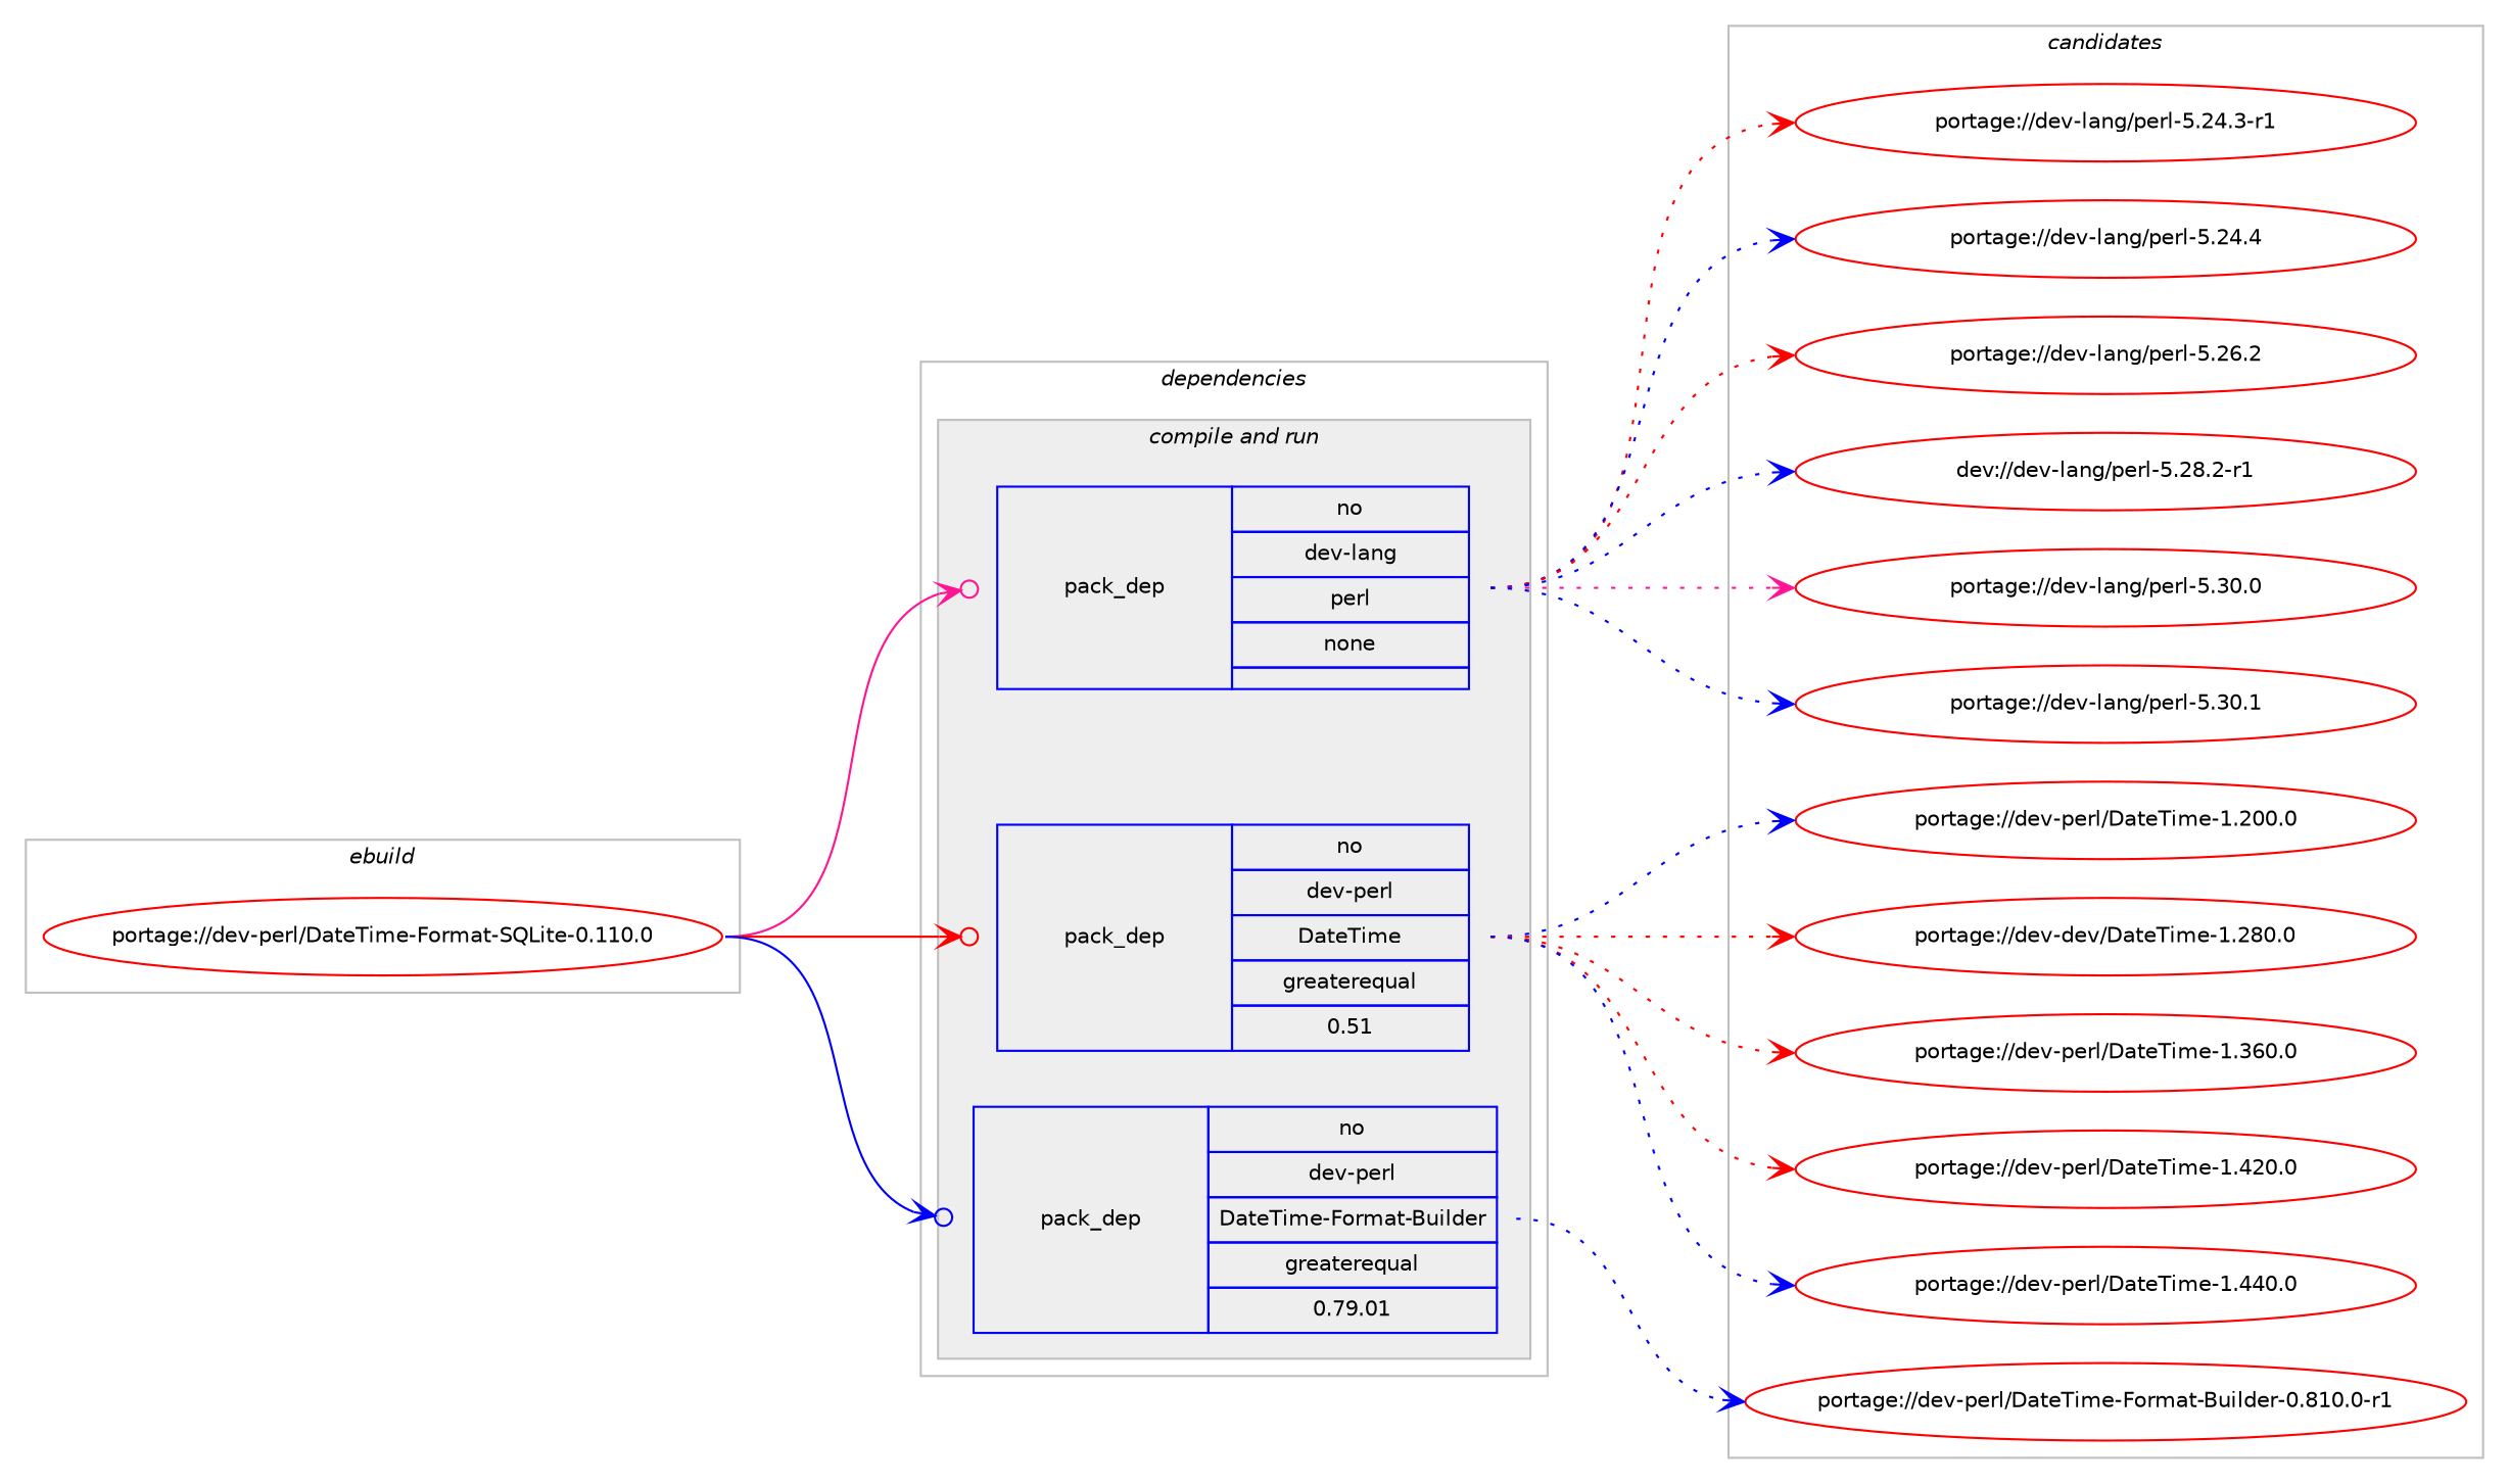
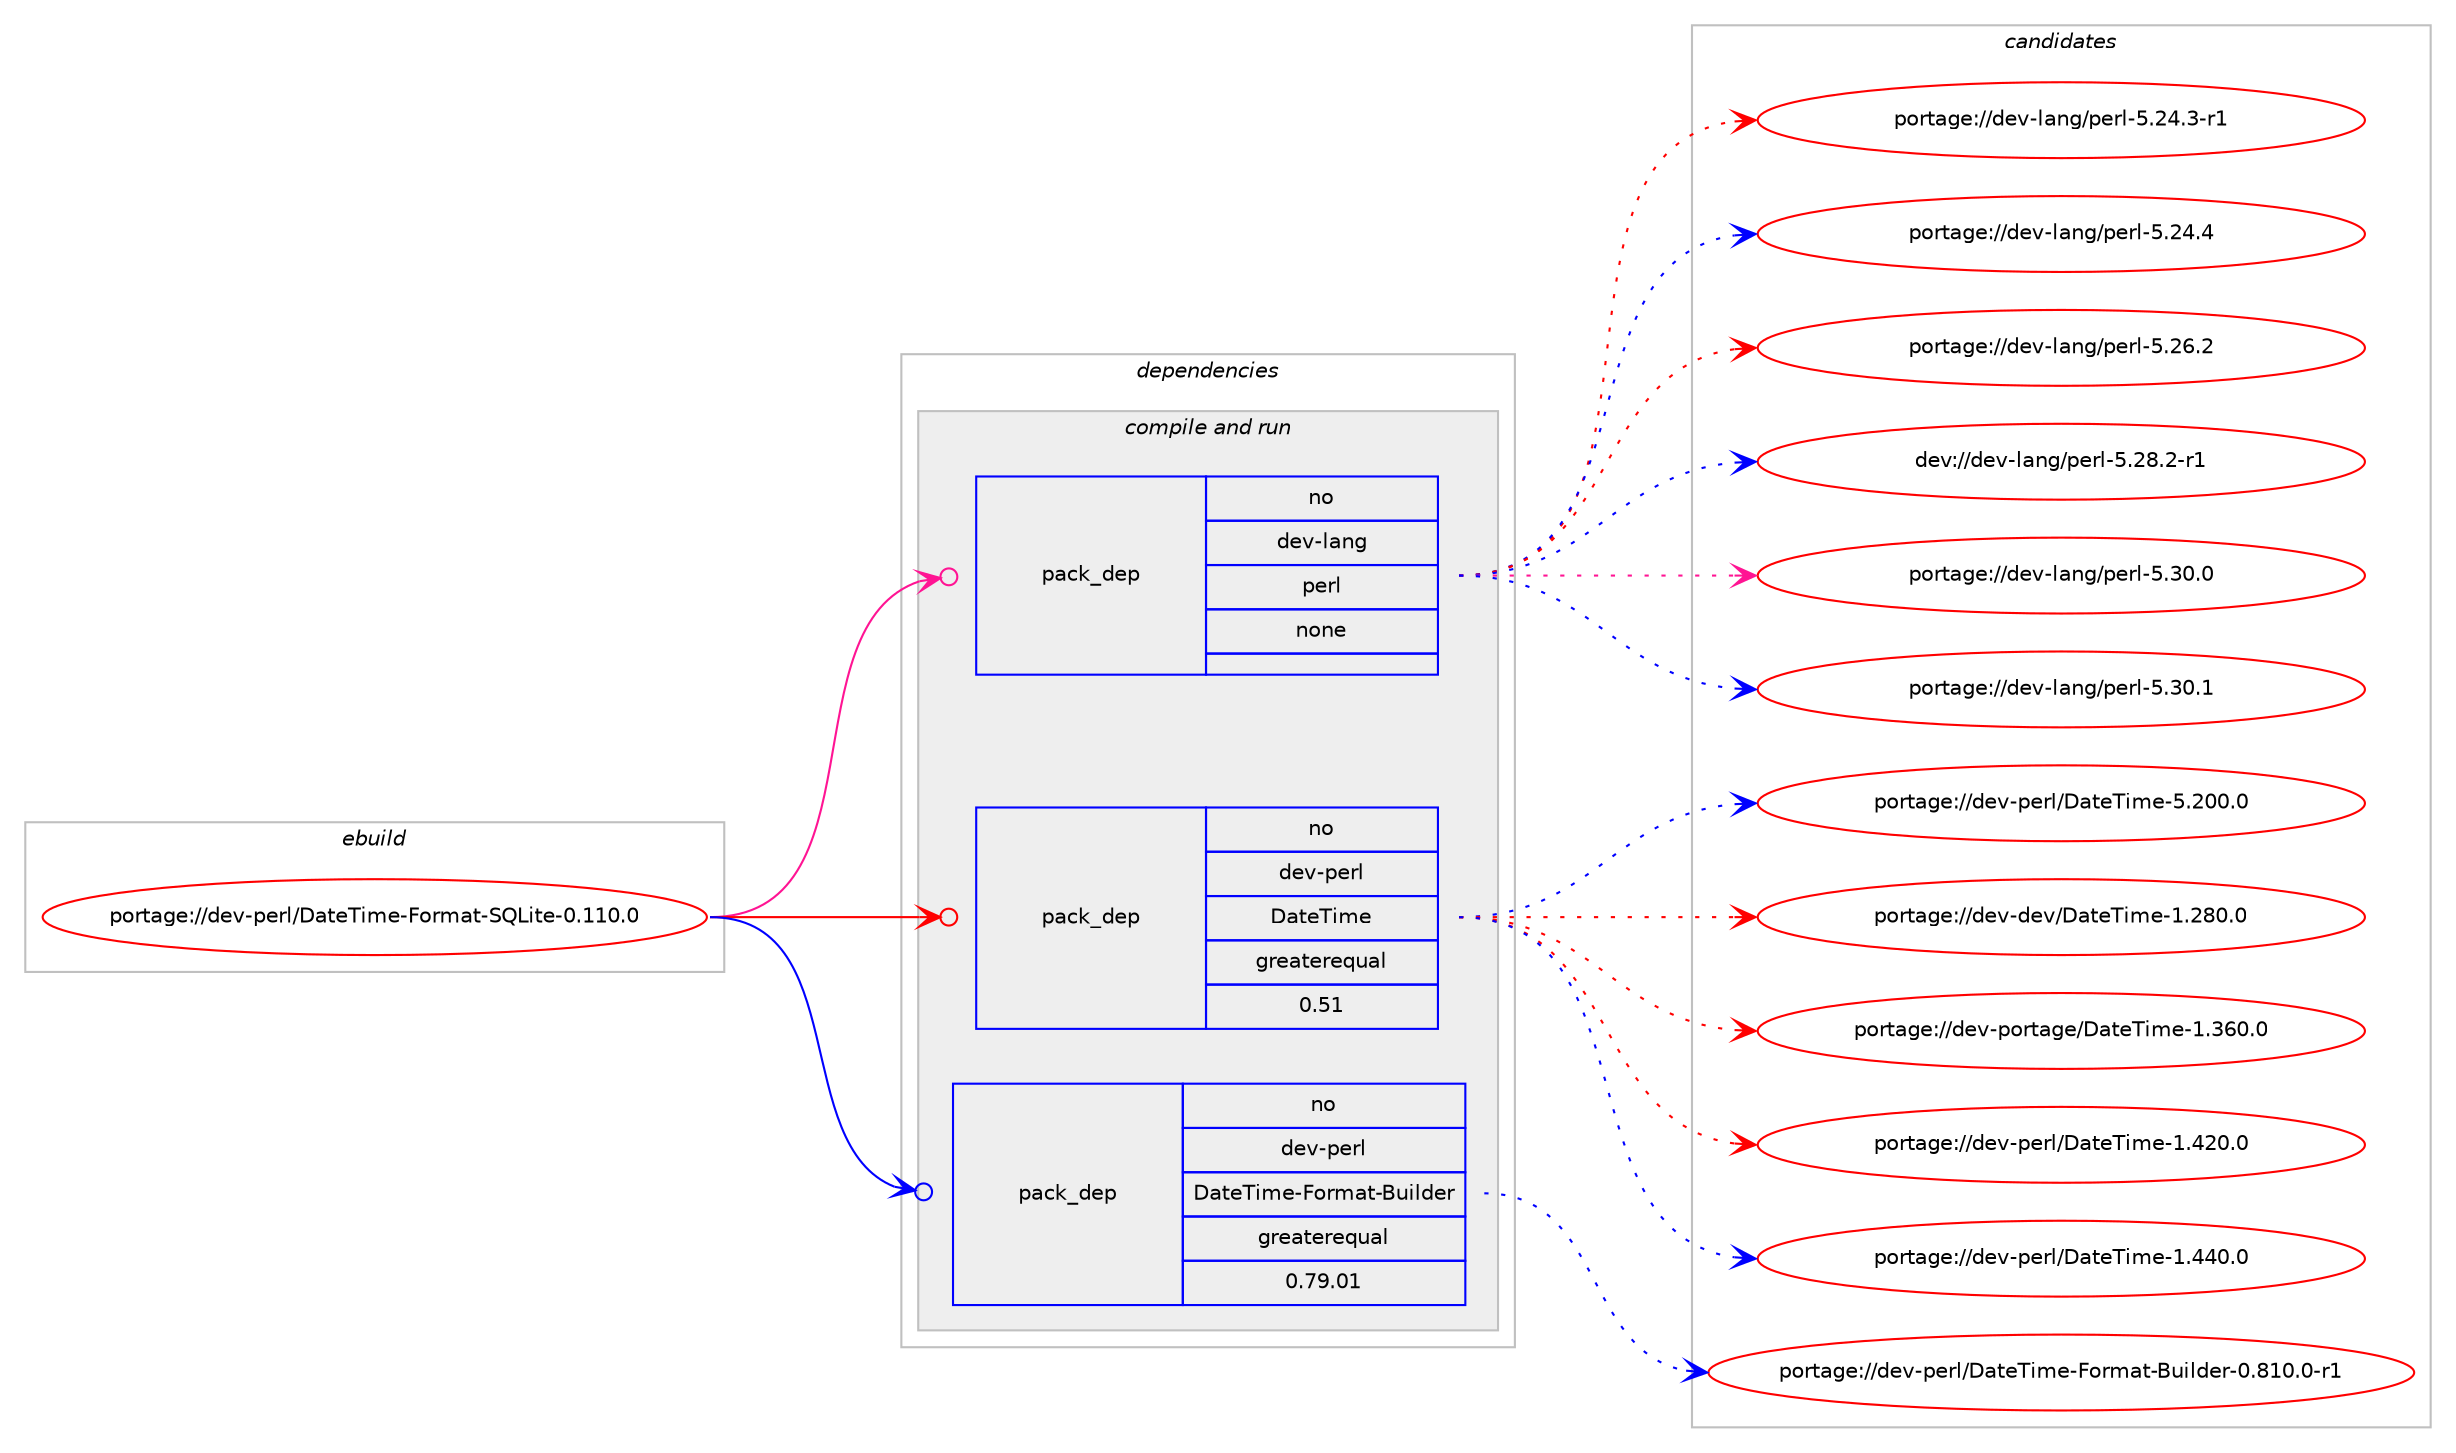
  digraph {
    compound=true
    concentrate=true
    fontname=Helvetica
    fontsize=10
    newrank=true
    rankdir=LR
    ranksep=1.5
    node [color=red fontname=Helvetica fontsize=10]
    edge [arrowhead=vee color=blue headport=w style=dotted tailport=e weight=100]
    n1 [label="portage://dev-perl/DateTime-Format-SQLite-0.110.0" width=4]
    n2 [color=blue label=<<TABLE BORDER="0" CELLBORDER="1" CELLSPACING="0" CELLPADDING="4" WIDTH="220"><TR><TD ROWSPAN="6" CELLPADDING="30">pack_dep</TD></TR><TR><TD WIDTH="110">no</TD></TR><TR><TD>dev-lang</TD></TR><TR><TD>perl</TD></TR><TR><TD>none</TD></TR><TR><TD></TD></TR></TABLE>> shape=none]
    n3 [color=blue label=<<TABLE BORDER="0" CELLBORDER="1" CELLSPACING="0" CELLPADDING="4" WIDTH="220"><TR><TD ROWSPAN="6" CELLPADDING="30">pack_dep</TD></TR><TR><TD WIDTH="110">no</TD></TR><TR><TD>dev-perl</TD></TR><TR><TD>DateTime</TD></TR><TR><TD>greaterequal</TD></TR><TR><TD>0.51</TD></TR></TABLE>> shape=none]
    n4 [color=blue label=<<TABLE BORDER="0" CELLBORDER="1" CELLSPACING="0" CELLPADDING="4" WIDTH="220"><TR><TD ROWSPAN="6" CELLPADDING="30">pack_dep</TD></TR><TR><TD WIDTH="110">no</TD></TR><TR><TD>dev-perl</TD></TR><TR><TD>DateTime-Format-Builder</TD></TR><TR><TD>greaterequal</TD></TR><TR><TD>0.79.01</TD></TR></TABLE>> shape=none]
    n5 [label="portage://dev-lang/perl-5.24.3-r1" width=4]
    n6 [label="portage://dev-lang/perl-5.24.4" width=4]
    n7 [label="portage://dev-lang/perl-5.26.2" width=4]
    n8 [label="dev://dev-lang/perl-5.28.2-r1" width=4]
    n9 [label="portage://dev-lang/perl-5.30.0" width=4]
    n10 [label="portage://dev-lang/perl-5.30.1" width=4]
-   n11 [label="portage://dev-perl/DateTime-1.200.0" width=4]
+   n11 [label="portage://dev-perl/DateTime-5.200.0" width=4]
    n12 [label="portage://dev-dev/DateTime-1.280.0" width=4]
-   n13 [label="portage://dev-perl/DateTime-1.360.0" width=4]
+   n13 [label="portage://dev-portage/DateTime-1.360.0" width=4]
    n14 [label="portage://dev-perl/DateTime-1.420.0" width=4]
    n15 [label="portage://dev-perl/DateTime-1.440.0" width=4]
    n16 [label="portage://dev-perl/DateTime-Format-Builder-0.810.0-r1" width=4]
    subgraph cluster_1 {
      color=gray
      label=<<i>ebuild</i>>
      rank=same
      n1
    }
    subgraph cluster_2 {
      color=gray
      label=<<i>dependencies</i>>
      subgraph cluster_3 {
        color=gray
        fillcolor="#eeeeee"
        label=<<i>compile</i>>
        style=filled
      }
      subgraph cluster_4 {
        color=gray
        fillcolor="#eeeeee"
        label=<<i>compile and run</i>>
        style=filled
        subgraph sub_5 {
          color=gray
          fillcolor="#eeeeee"
          label=<<i>compile and run</i>>
          style=filled
          n2
        }
        subgraph sub_6 {
          color=gray
          fillcolor="#eeeeee"
          label=<<i>compile and run</i>>
          style=filled
          n3
        }
        subgraph sub_7 {
          color=gray
          fillcolor="#eeeeee"
          label=<<i>compile and run</i>>
          style=filled
          n4
        }
      }
      subgraph cluster_8 {
        color=gray
        fillcolor="#eeeeee"
        label=<<i>run</i>>
        style=filled
      }
    }
    subgraph cluster_9 {
      color=gray
      label=<<i>candidates</i>>
      rank=same
      subgraph sub_10 {
        color=black
        label=<<i>candidates</i>>
        nodesep=1
        rank=same
        n5
        n6
        n7
        n8
        n9
        n10
      }
      subgraph sub_11 {
        color=black
        label=<<i>candidates</i>>
        nodesep=1
        rank=same
        n11
        n12
        n13
        n14
        n15
      }
      subgraph sub_12 {
        color=black
        label=<<i>candidates</i>>
        nodesep=1
        rank=same
        n16
      }
    }
    n1 -> n2 [arrowhead=odotvee color=deeppink style=solid weight=20]
    n1 -> n3 [arrowhead=odotvee color=red style=solid weight=20]
    n1 -> n4 [arrowhead=odotvee style=solid weight=20]
    n2 -> n5 [color=red]
    n2 -> n6
    n2 -> n7 [color=red]
    n2 -> n8
    n2 -> n9 [color=deeppink]
    n2 -> n10
    n3 -> n11
    n3 -> n12 [color=red]
    n3 -> n13 [color=red]
    n3 -> n14 [color=red]
    n3 -> n15
    n4 -> n16
  }
